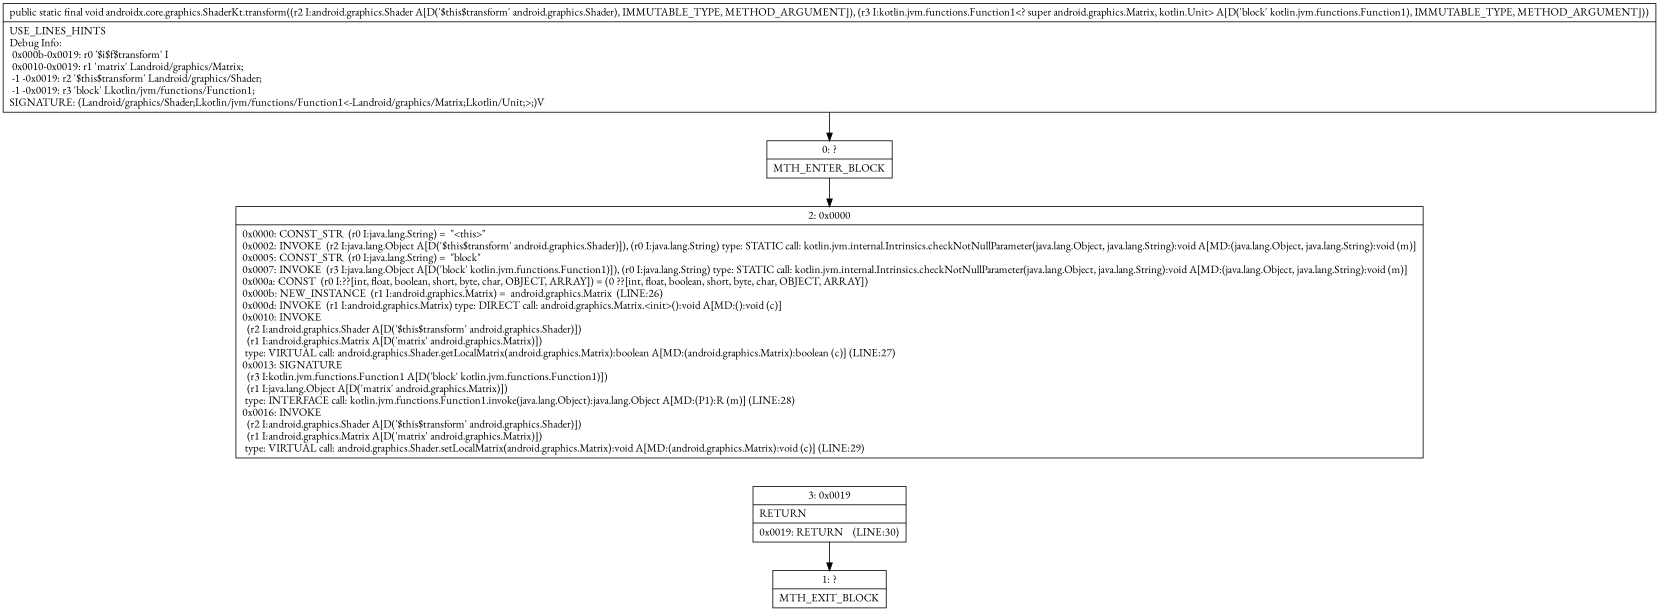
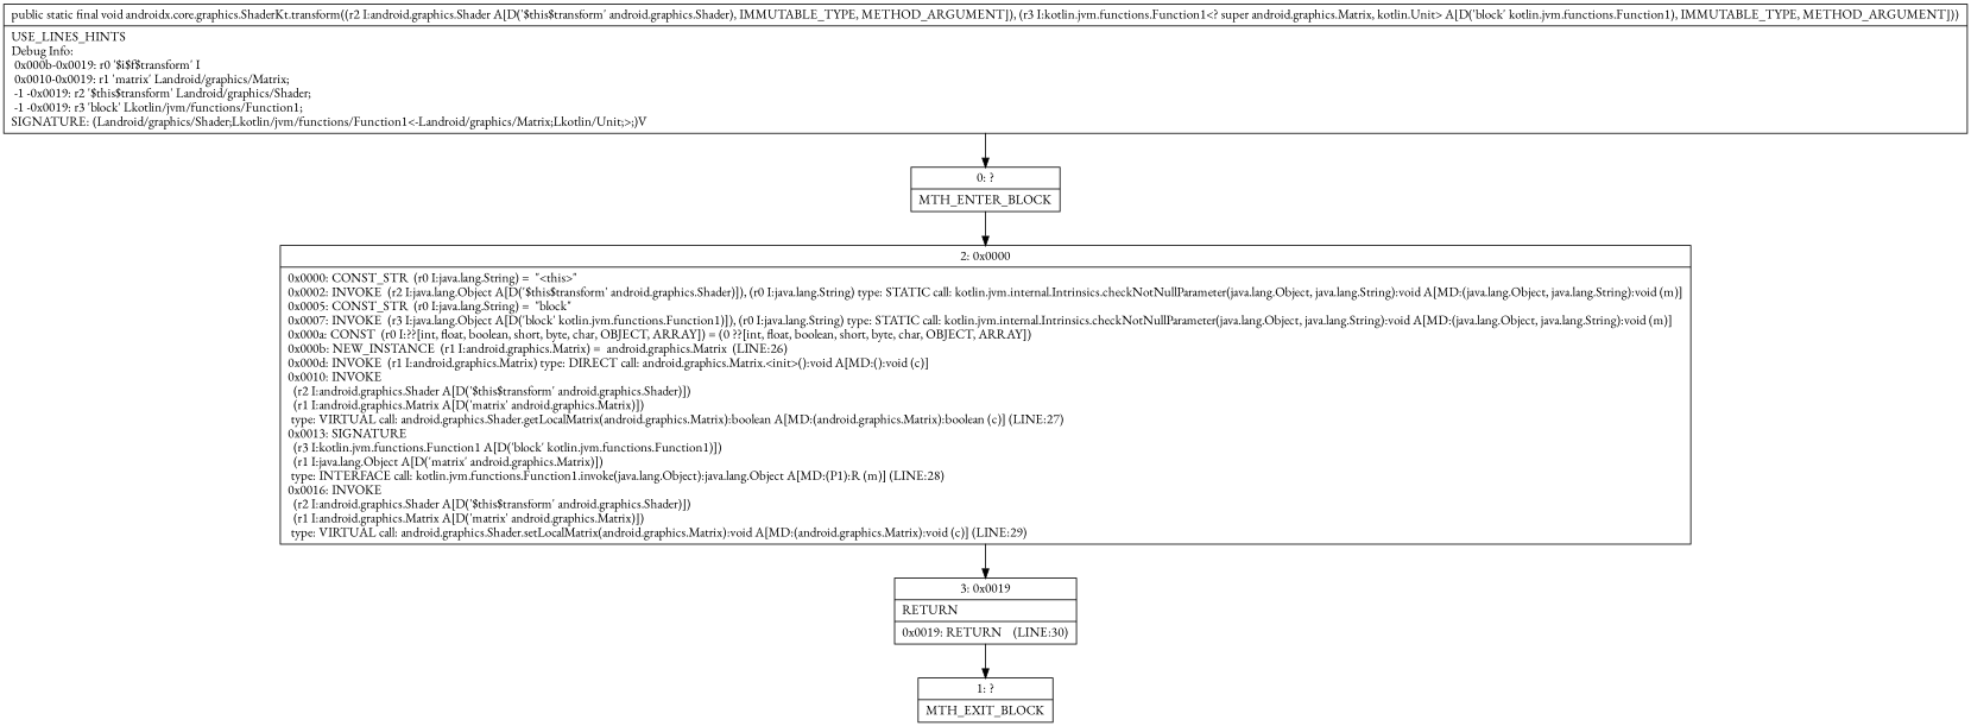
  digraph {
    fontname="EB Garamond"
    node [fontname="EB Garamond" shape=record]
    edge [fontname="EB Garamond"]
    n1 [label="{0\:\ ?|MTH_ENTER_BLOCK\l}"]
    n2 [label="{2\:\ 0x0000|0x0000: CONST_STR  (r0 I:java.lang.String) =  \"\<this\>\" \l0x0002: INVOKE  (r2 I:java.lang.Object A[D('$this$transform' android.graphics.Shader)]), (r0 I:java.lang.String) type: STATIC call: kotlin.jvm.internal.Intrinsics.checkNotNullParameter(java.lang.Object, java.lang.String):void A[MD:(java.lang.Object, java.lang.String):void (m)]\l0x0005: CONST_STR  (r0 I:java.lang.String) =  \"block\" \l0x0007: INVOKE  (r3 I:java.lang.Object A[D('block' kotlin.jvm.functions.Function1)]), (r0 I:java.lang.String) type: STATIC call: kotlin.jvm.internal.Intrinsics.checkNotNullParameter(java.lang.Object, java.lang.String):void A[MD:(java.lang.Object, java.lang.String):void (m)]\l0x000a: CONST  (r0 I:??[int, float, boolean, short, byte, char, OBJECT, ARRAY]) = (0 ??[int, float, boolean, short, byte, char, OBJECT, ARRAY]) \l0x000b: NEW_INSTANCE  (r1 I:android.graphics.Matrix) =  android.graphics.Matrix  (LINE:26)\l0x000d: INVOKE  (r1 I:android.graphics.Matrix) type: DIRECT call: android.graphics.Matrix.\<init\>():void A[MD:():void (c)]\l0x0010: INVOKE  \l  (r2 I:android.graphics.Shader A[D('$this$transform' android.graphics.Shader)])\l  (r1 I:android.graphics.Matrix A[D('matrix' android.graphics.Matrix)])\l type: VIRTUAL call: android.graphics.Shader.getLocalMatrix(android.graphics.Matrix):boolean A[MD:(android.graphics.Matrix):boolean (c)] (LINE:27)\l0x0013: SIGNATURE  \l  (r3 I:kotlin.jvm.functions.Function1 A[D('block' kotlin.jvm.functions.Function1)])\l  (r1 I:java.lang.Object A[D('matrix' android.graphics.Matrix)])\l type: INTERFACE call: kotlin.jvm.functions.Function1.invoke(java.lang.Object):java.lang.Object A[MD:(P1):R (m)] (LINE:28)\l0x0016: INVOKE  \l  (r2 I:android.graphics.Shader A[D('$this$transform' android.graphics.Shader)])\l  (r1 I:android.graphics.Matrix A[D('matrix' android.graphics.Matrix)])\l type: VIRTUAL call: android.graphics.Shader.setLocalMatrix(android.graphics.Matrix):void A[MD:(android.graphics.Matrix):void (c)] (LINE:29)\l}"]
    n3 [label="{3\:\ 0x0019|RETURN\l|0x0019: RETURN    (LINE:30)\l}"]
    n4 [label="{1\:\ ?|MTH_EXIT_BLOCK\l}"]
    n5 [label="{public static final void androidx.core.graphics.ShaderKt.transform((r2 I:android.graphics.Shader A[D('$this$transform' android.graphics.Shader), IMMUTABLE_TYPE, METHOD_ARGUMENT]), (r3 I:kotlin.jvm.functions.Function1\<? super android.graphics.Matrix, kotlin.Unit\> A[D('block' kotlin.jvm.functions.Function1), IMMUTABLE_TYPE, METHOD_ARGUMENT]))  | USE_LINES_HINTS\lDebug Info:\l  0x000b\-0x0019: r0 '$i$f$transform' I\l  0x0010\-0x0019: r1 'matrix' Landroid\/graphics\/Matrix;\l  \-1 \-0x0019: r2 '$this$transform' Landroid\/graphics\/Shader;\l  \-1 \-0x0019: r3 'block' Lkotlin\/jvm\/functions\/Function1;\lSIGNATURE: (Landroid\/graphics\/Shader;Lkotlin\/jvm\/functions\/Function1\<\-Landroid\/graphics\/Matrix;Lkotlin\/Unit;\>;)V\l}"]
    n1 -> n2
+   n2 -> n3
    n3 -> n4
    n5 -> n1
  }
